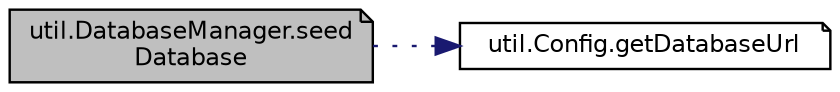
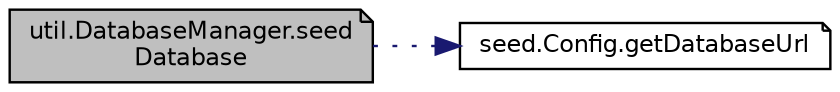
  digraph {
    rankdir=LR
    fontname="DejaVu Sans"
    node [color=black fontname="DejaVu Sans" fontsize=10 shape=note style=filled]
    n1 [fillcolor=grey75 fontcolor=black height=0.2 label="util.DatabaseManager.seed\lDatabase" width=0.4]
-   n2 [fillcolor=white height=0.2 label="util.Config.getDatabaseUrl" width=0.4]
+   n2 [fillcolor=white height=0.2 label="seed.Config.getDatabaseUrl" width=0.4]
    n1 -> n2 [color=midnightblue fontname="DejaVu Sans" fontsize=10 labelfontname=Helvetica labelfontsize=10 style=dotted]
  }
